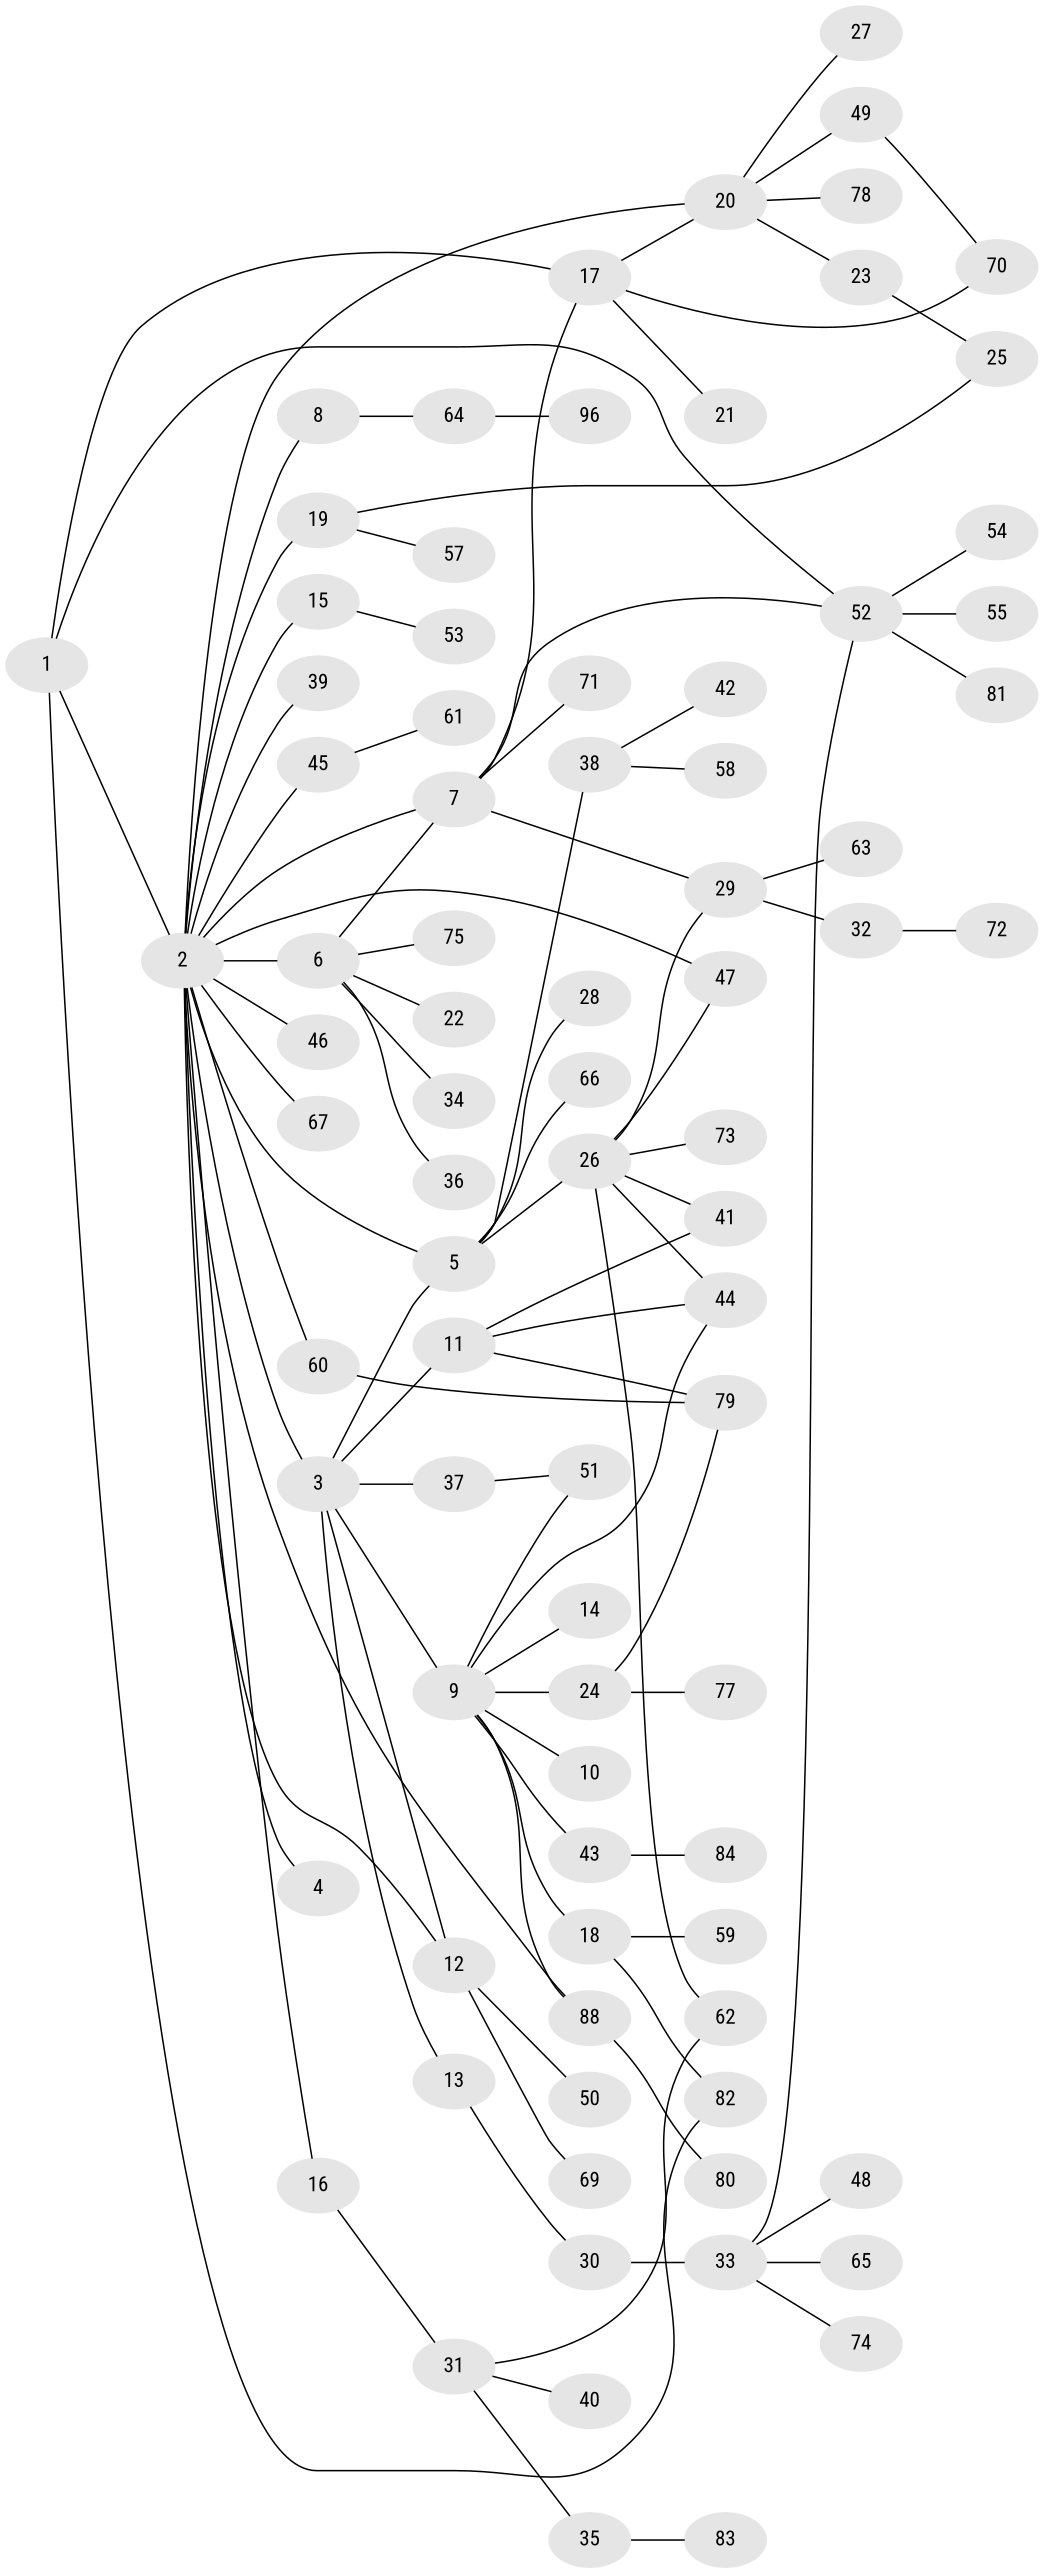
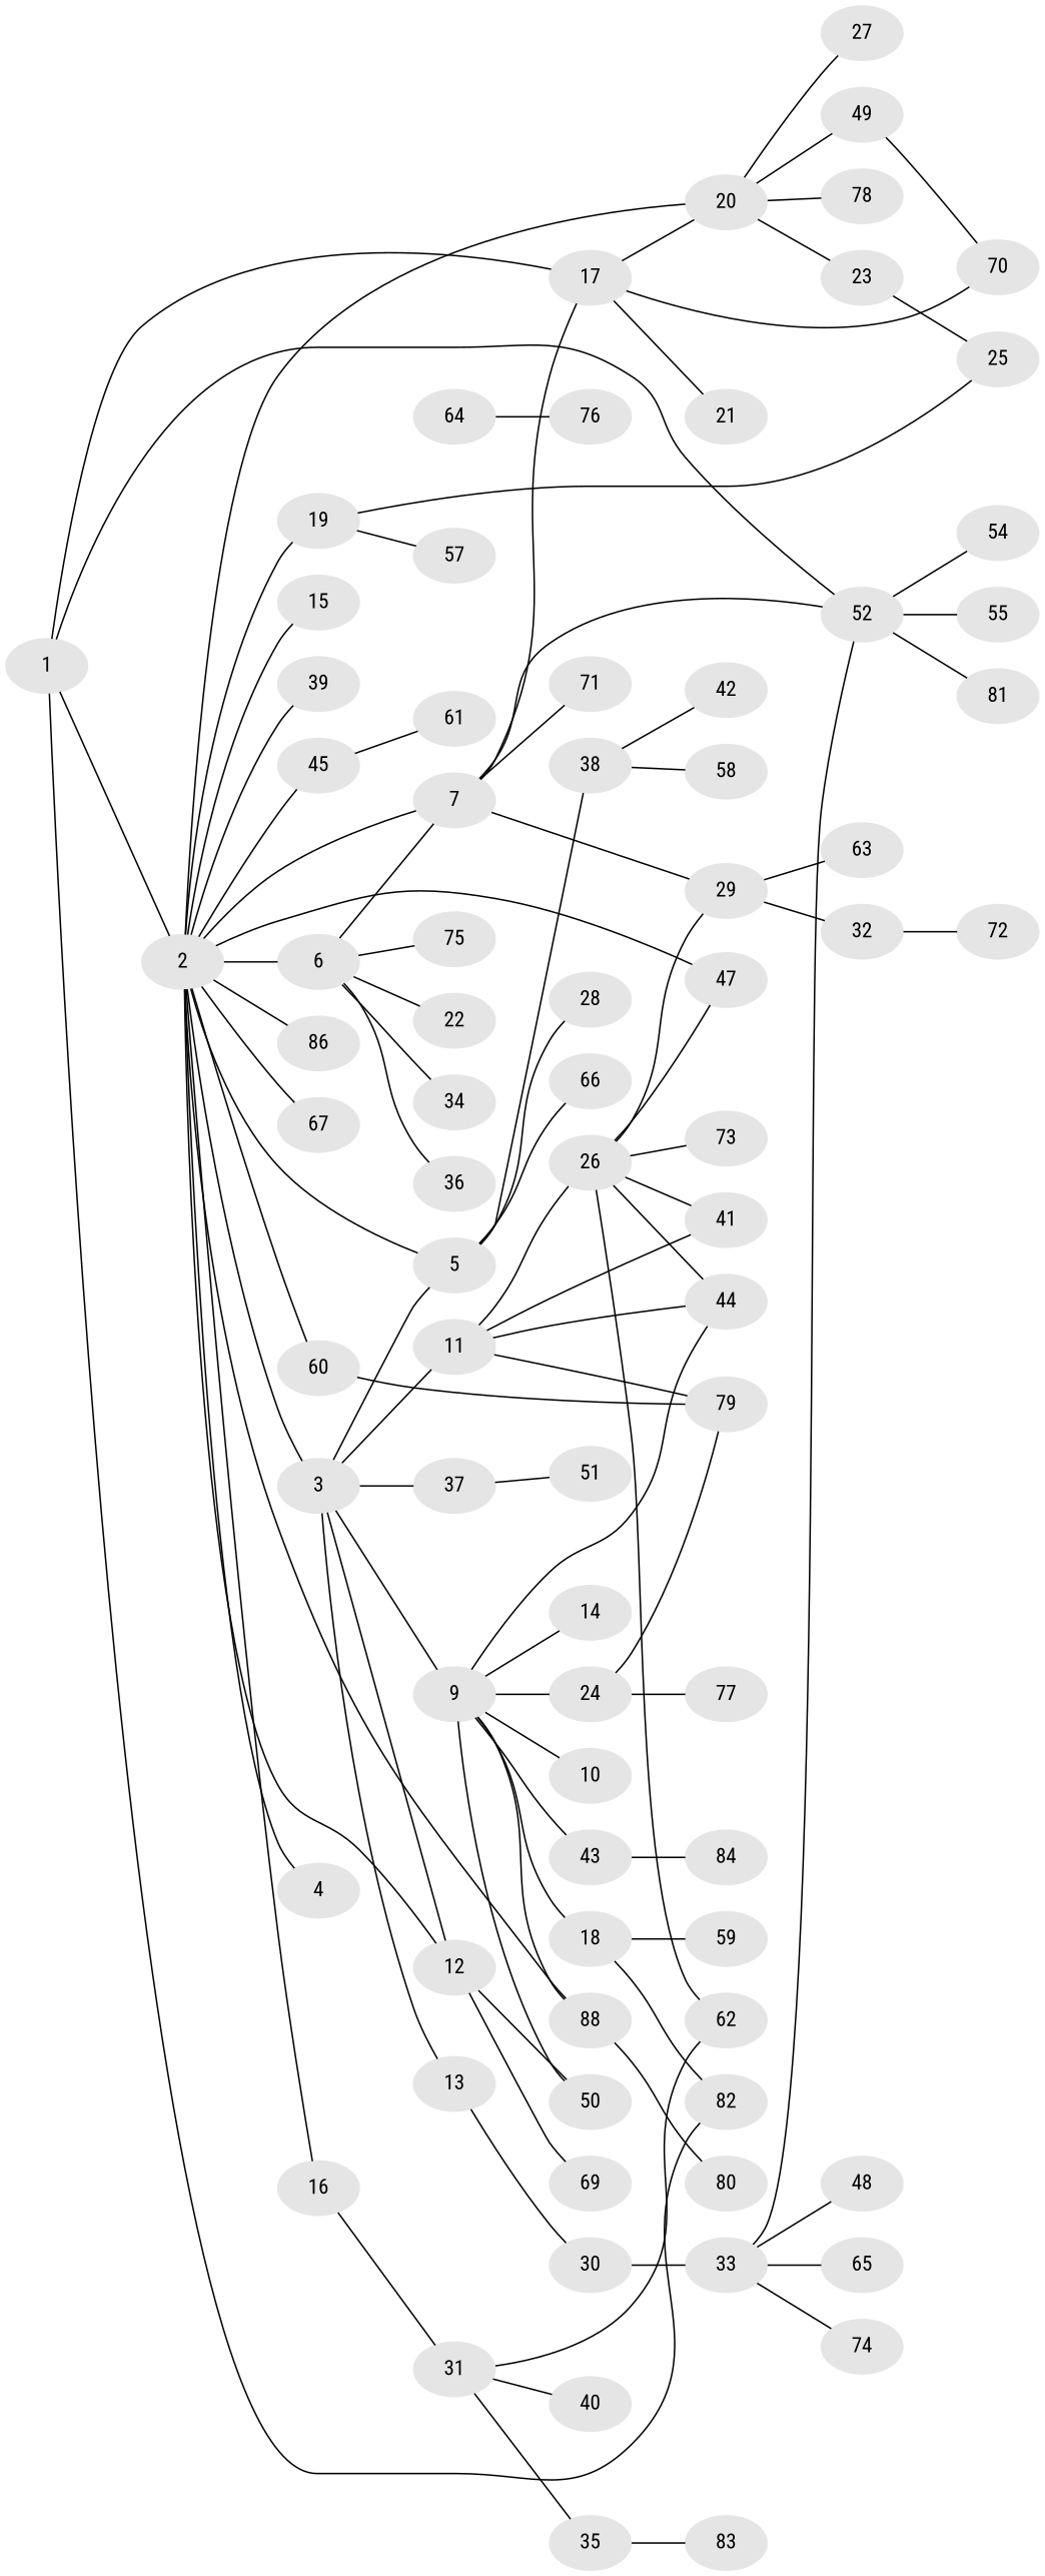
  graph {
    fontname="Roboto Condensed"
    rankdir=LR
    node [color=gray90 fontname="Roboto Condensed" style=filled]
    edge [fontname="Roboto Condensed"]
    1
    2
    17
    52
    82
    3
    4
    5
    6
    7
-   8
    12
    15
    16
    19
    20
    39
    45
-   46
+   46 [label=86]
    47
    60
    67
    n23 [label=88]
    21
    70
    54
    55
    81
    9
    11
    13
    37
    26
    28
    38
    66
    22
    34
    36
    75
    29
    71
    64
    50
    69
-   53
    31
    25
    57
    23
    27
    49
    78
    61
    79
    80
    10
    14
    18
    24
    43
    44
    41
    30
    51
    62
    73
    42
    58
    32
    63
-   76 [label=96]
+   76
    59
    77
    84
    33
    35
    40
    72
    48
    65
    74
    83
    1 -- 2
    1 -- 17
    1 -- 52
    1 -- 82
    2 -- 3
    2 -- 4
    2 -- 5
    2 -- 6
    2 -- 7
-   2 -- 8
    2 -- 12
    2 -- 15
    2 -- 16
    2 -- 19
    2 -- 20
    2 -- 39
    2 -- 45
    2 -- 46
    2 -- 47
    2 -- 60
    2 -- 67
    2 -- n23
    17 -- 20
    17 -- 21
    17 -- 70
    52 -- 54
    52 -- 55
    52 -- 81
    3 -- 5
    3 -- 12
    3 -- 9
    3 -- 11
    3 -- 13
    3 -- 37
-   5 -- 26
+   11 -- 26
    5 -- 28
    5 -- 38
    5 -- 66
    6 -- 7
    6 -- 22
    6 -- 34
    6 -- 36
    6 -- 75
    7 -- 17
    7 -- 52
    7 -- 29
    7 -- 71
-   8 -- 64
    12 -- 50
    12 -- 69
-   15 -- 53
    16 -- 31
    19 -- 25
    19 -- 57
    20 -- 23
    20 -- 27
    20 -- 49
    20 -- 78
    45 -- 61
    60 -- 79
    n23 -- 80
    9 -- n23
-   9 -- 51
+   9 -- 50
    9 -- 10
    9 -- 14
    9 -- 18
    9 -- 24
    9 -- 43
    9 -- 44
    11 -- 79
    11 -- 44
    11 -- 41
    13 -- 30
    37 -- 51
    26 -- 47
    26 -- 29
    26 -- 44
    26 -- 41
    26 -- 62
    26 -- 73
    38 -- 42
    38 -- 58
    29 -- 32
    29 -- 63
    64 -- 76
    31 -- 62
    31 -- 35
    31 -- 40
    23 -- 25
    49 -- 70
    18 -- 82
    18 -- 59
    24 -- 79
    24 -- 77
    43 -- 84
    30 -- 33
    32 -- 72
    33 -- 52
    33 -- 48
    33 -- 65
    33 -- 74
    35 -- 83
  }
